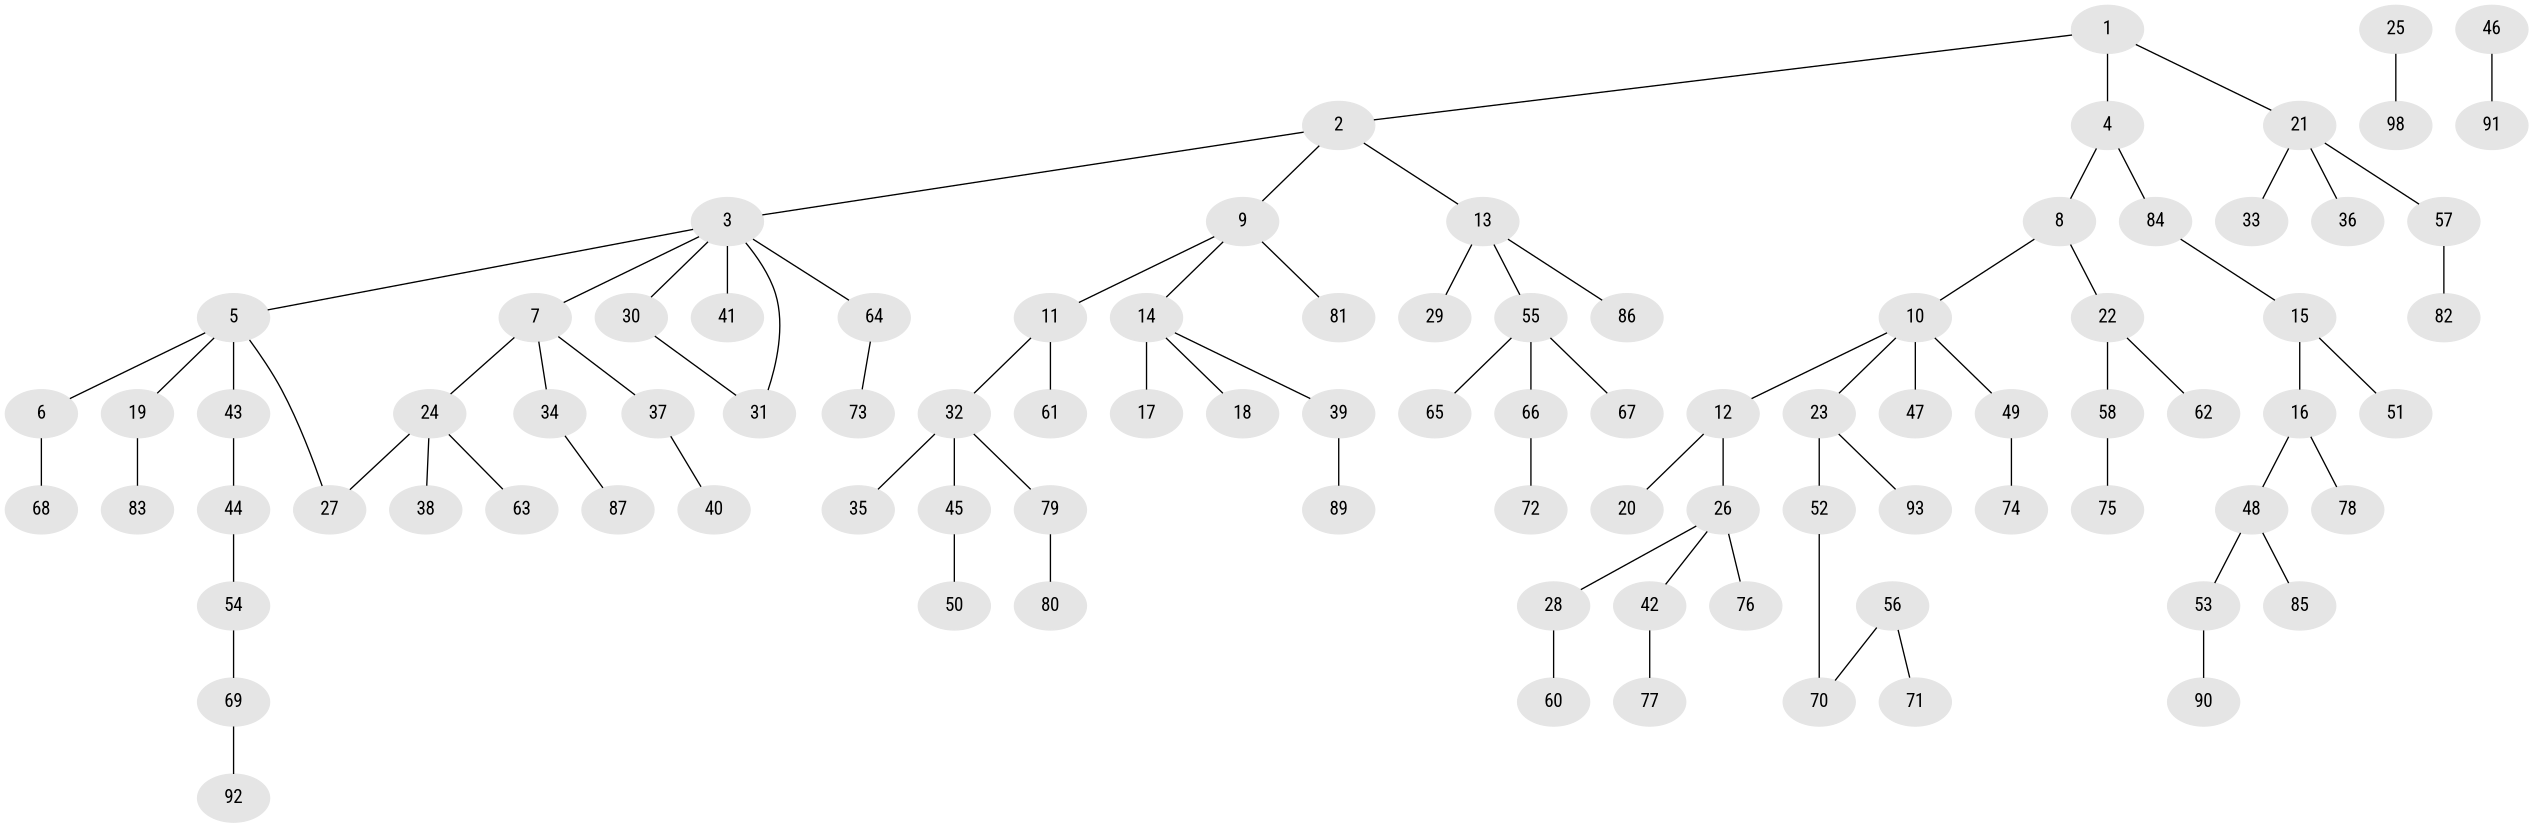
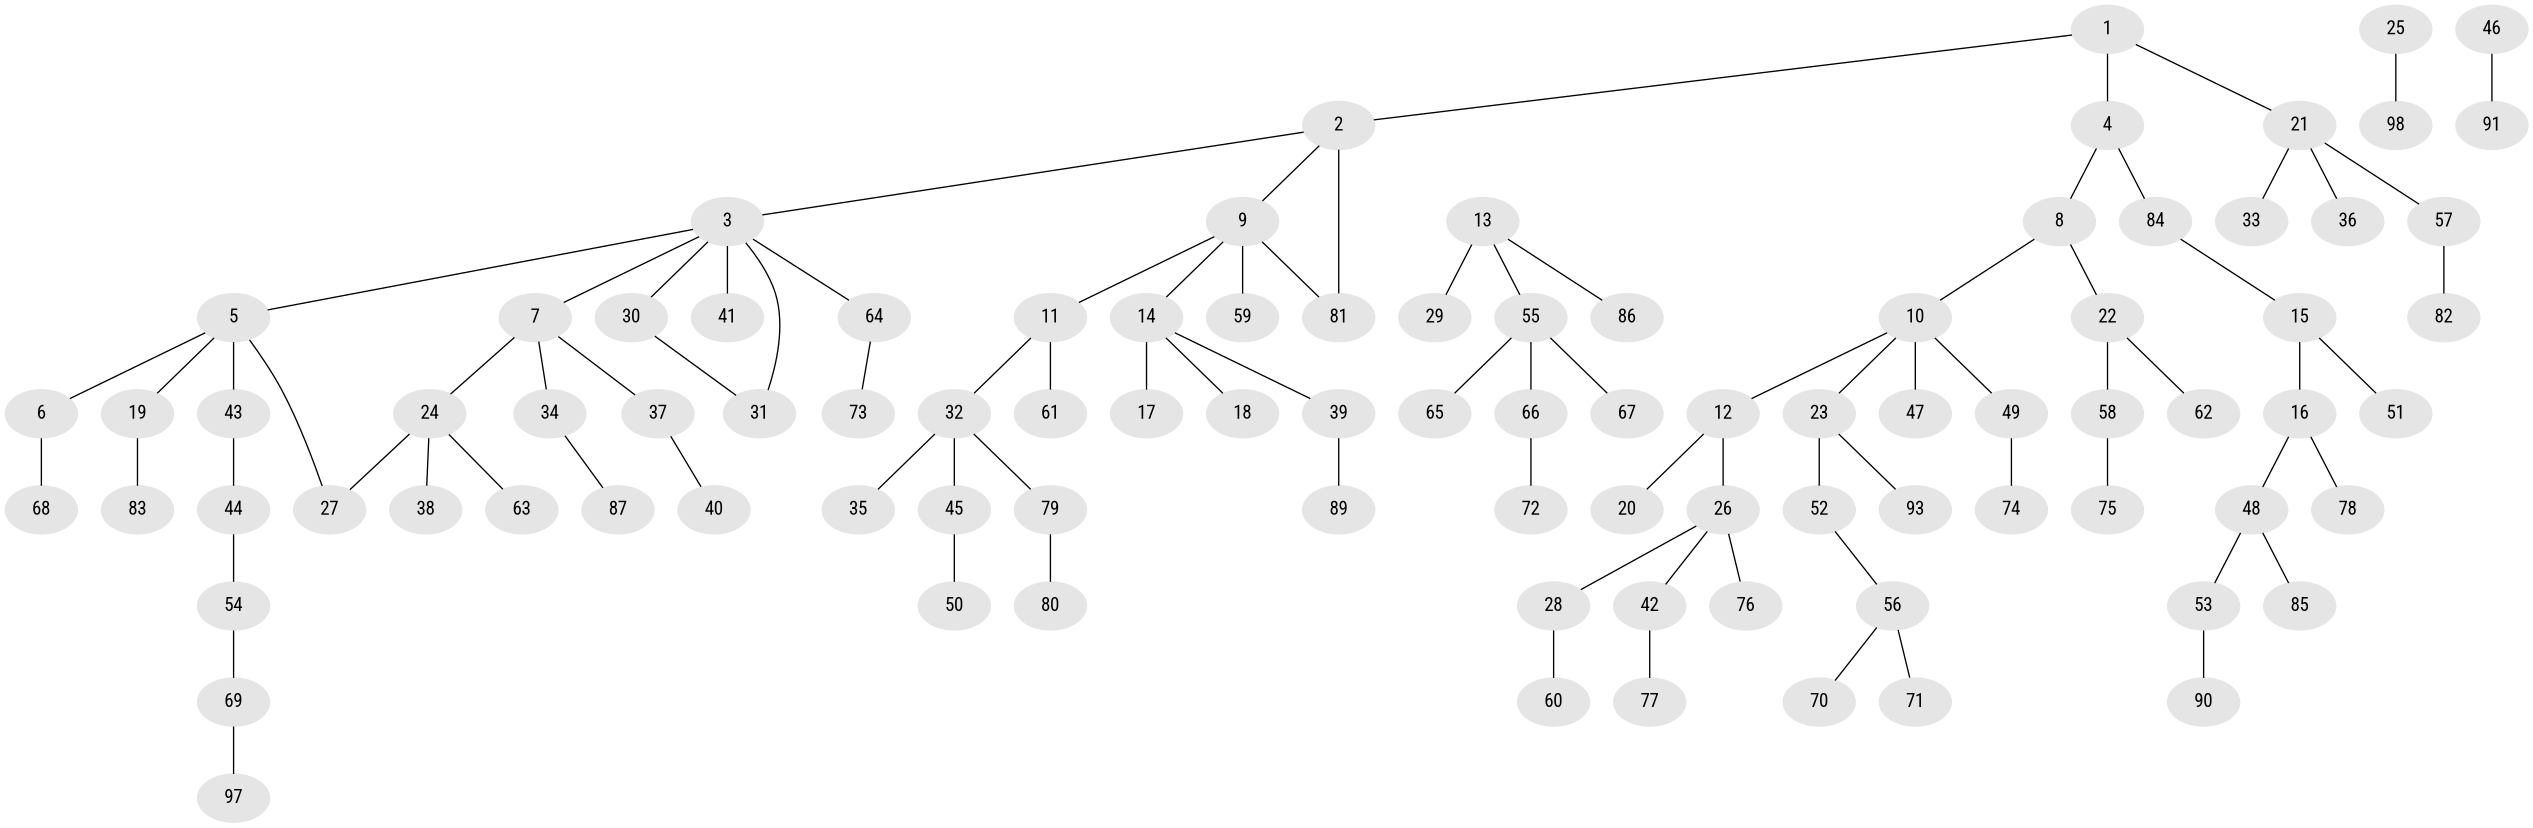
  graph {
    fontname="Roboto Condensed"
    node [color=gray90 fontname="Roboto Condensed" style=filled]
    edge [fontname="Roboto Condensed"]
    1
    2
    4
    21
    3
    9
    13
    8
    84
    33
    36
    57
    5
    7
    30
    41
    64
    31
    11
    14
+   59
    81
    29
    55
    86
    6
    19
    43
    27
    24
    34
    37
    n33 [label=98]
    25
    73
    10
    22
    15
    68
    83
    44
    46
    91
    38
    63
    87
    40
    12
    23
    47
    49
    58
    62
    32
    61
    17
    18
    39
    20
    26
    16
    51
    52
    93
    74
    35
    45
    79
    28
    42
    76
    65
    66
    67
    89
    48
    78
    53
    85
    82
    75
    56
    60
    77
    50
    80
    54
    69
    90
    70
    71
-   92
+   92 [label=97]
    72
    1 -- 2
    1 -- 4
    1 -- 21
    2 -- 3
    2 -- 9
-   2 -- 13
+   2 -- 81
    4 -- 8
    4 -- 84
    21 -- 33
    21 -- 36
    21 -- 57
    3 -- 5
    3 -- 7
    3 -- 30
    3 -- 41
    3 -- 64
    3 -- 31
    9 -- 11
    9 -- 14
+   9 -- 59
    9 -- 81
    13 -- 29
    13 -- 55
    13 -- 86
    8 -- 10
    8 -- 22
    84 -- 15
    57 -- 82
    5 -- 6
    5 -- 19
    5 -- 43
    5 -- 27
    7 -- 24
    7 -- 34
    7 -- 37
    30 -- 31
    64 -- 73
    11 -- 32
    11 -- 61
    14 -- 17
    14 -- 18
    14 -- 39
    55 -- 65
    55 -- 66
    55 -- 67
    6 -- 68
    19 -- 83
    43 -- 44
    24 -- 27
    24 -- 38
    24 -- 63
    34 -- 87
    37 -- 40
    25 -- n33
    10 -- 12
    10 -- 23
    10 -- 47
    10 -- 49
    22 -- 58
    22 -- 62
    15 -- 16
    15 -- 51
    44 -- 54
    46 -- 91
    12 -- 20
    12 -- 26
    23 -- 52
    23 -- 93
    49 -- 74
    58 -- 75
    32 -- 35
    32 -- 45
    32 -- 79
    39 -- 89
    26 -- 28
    26 -- 42
    26 -- 76
    16 -- 48
    16 -- 78
-   52 -- 70
+   52 -- 56
    45 -- 50
    79 -- 80
    28 -- 60
    42 -- 77
    66 -- 72
    48 -- 53
    48 -- 85
    53 -- 90
    56 -- 70
    56 -- 71
    54 -- 69
    69 -- 92
  }
